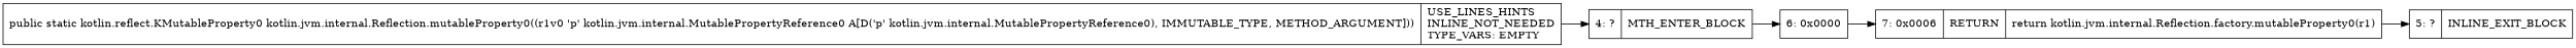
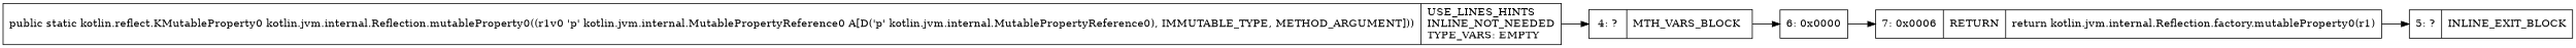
  digraph {
    rankdir=LR
    node [shape=record]
-   n1 [label="{4\:\ ?|MTH_ENTER_BLOCK\l}"]
+   n1 [label="{4\:\ ?|MTH_VARS_BLOCK\l}"]
    n2 [label="{6\:\ 0x0000}"]
    n3 [label="{7\:\ 0x0006|RETURN\l|return kotlin.jvm.internal.Reflection.factory.mutableProperty0(r1)\l}"]
    n4 [label="{5\:\ ?|INLINE_EXIT_BLOCK\l}"]
    n5 [label="{public static kotlin.reflect.KMutableProperty0 kotlin.jvm.internal.Reflection.mutableProperty0((r1v0 'p' kotlin.jvm.internal.MutablePropertyReference0 A[D('p' kotlin.jvm.internal.MutablePropertyReference0), IMMUTABLE_TYPE, METHOD_ARGUMENT]))  | USE_LINES_HINTS\lINLINE_NOT_NEEDED\lTYPE_VARS: EMPTY\l}"]
    n1 -> n2
    n2 -> n3
    n3 -> n4
    n5 -> n1
  }
